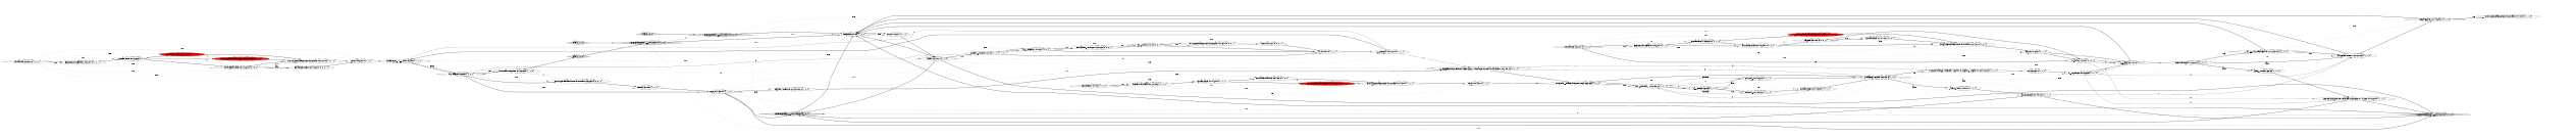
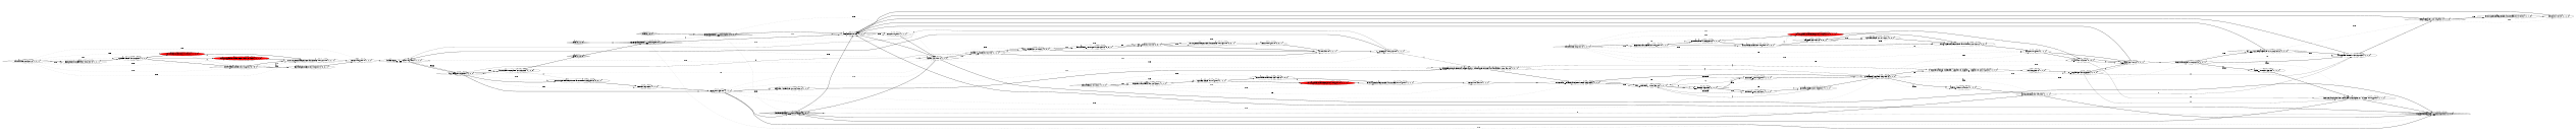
  digraph {
    rankdir=LR
    node [fillcolor=white shape=ellipse style=filled]
    edge [style=bold]
    n1 [label="errors.tryTerminateConsumer(downstream)@@@27@@@['1', '1', '1']"]
    n2 [label="return@@@32@@@['1', '1', '1']"]
    n3 [label="boolean empty = v == null@@@34@@@['1', '1', '1']"]
    n4 [label="inner.setSubscription(new WeakScalarSubscription<R>(vr,inner))@@@86@@@['1', '1', '1']"]
    n5 [fillcolor=lightgray label="decrementAndGet() == 0@@@95@@@['0', '0', '1']" shape=diamond]
    n6 [fillcolor=lightgray label="wip.decrementAndGet() == 0@@@87@@@['1', '1', '0']" shape=diamond]
    n7 [label="cancelled@@@7@@@['1', '1', '1']" shape=diamond]
    n8 [label="downstream.onNext(vr)@@@81@@@['1', '1', '1']"]
    n9 [label="!compareAndSet(1,0)@@@69@@@['1', '1', '0']" shape=diamond]
    n10 [label="!active@@@10@@@['1', '1', '1']" shape=diamond]
    n11 [label="return@@@8@@@['1', '1', '1']"]
    n12 [label="errors.tryTerminateConsumer(downstream)@@@70@@@['1', '1', '0']"]
+   n13 [label="return@@@71@@@['1', '1', '0']"]
    n14 [label="p = ObjectHelper.requireNonNull(mapper.apply(v),\"The mapper returned a null Publisher\")@@@42@@@['1', '1', '1']"]
    n15 [label="@SuppressWarnings(\"unchecked\") Supplier<R> supplier = (Supplier<R>)p@@@62@@@['1', '1', '1']"]
    n16 [label="sourceMode != QueueSubscription.SYNC@@@51@@@['1', '1', '1']" shape=diamond]
    n17 [label="p instanceof Supplier@@@61@@@['1', '1', '1']" shape=diamond]
    n18 [label="R vr@@@63@@@['1', '1', '1']"]
    n19 [label="int c = consumed + 1@@@52@@@['1', '1', '1']"]
    n20 [label="c == limit@@@53@@@['1', '1', '1']" shape=diamond]
    n21 [label="return@@@73@@@['1', '1', '1']"]
    n22 [label="vr == null@@@77@@@['1', '1', '1']" shape=diamond]
    n23 [label="active = true@@@90@@@['1', '1', '1']"]
    n24 [label="p.subscribe(inner)@@@91@@@['1', '1', '1']"]
    n25 [label="inner.isUnbounded()@@@80@@@['1', '1', '1']" shape=diamond]
    n26 [label="vr = supplier.get()@@@65@@@['1', '1', '1']"]
    n27 [label="upstream.request(c)@@@55@@@['1', '1', '1']"]
    n28 [label="upstream.cancel()@@@58@@@['1', '1', '0']"]
    n29 [fillcolor=red label="errors.tryAddThrowableOrReport(e)@@@59@@@['0', '1', '0']"]
    n30 [label="errors.addThrowable(e)@@@69@@@['1', '0', '1']"]
    n31 [label="errors.tryTerminateConsumer(downstream)@@@72@@@['1', '1', '1']"]
    n32 [label="!veryEnd@@@70@@@['0', '0', '1']" shape=diamond]
    n33 [label="vr = null@@@75@@@['0', '0', '1']"]
    n34 [label="Exceptions.throwIfFatal(e)@@@24@@@['1', '1', '1']"]
    n35 [label="upstream.cancel()@@@25@@@['1', '1', '1']"]
    n36 [fillcolor=red label="errors.addThrowable(e)@@@19@@@['1', '0', '0']"]
    n37 [fillcolor=red label="errors.tryAddThrowableOrReport(e)@@@19@@@['0', '1', '0']"]
    n38 [label="errors.addThrowable(e)@@@26@@@['0', '0', '1']" shape=diamond]
    n39 [label="downstream.onComplete()@@@25@@@['1', '1', '0']"]
    n40 [label="errors.tryTerminateConsumer(downstream)@@@36@@@['0', '0', '1']"]
    n41 [fillcolor=lightgray label="drain['1', '0', '0']" shape=diamond]
    n42 [label="return@@@37@@@['1', '1', '1']"]
    n43 [label="!empty@@@39@@@['1', '1', '1']" shape=diamond]
    n44 [label="T v@@@19@@@['1', '1', '1']"]
    n45 [label="v = queue.poll()@@@21@@@['1', '1', '1']"]
    n46 [label="errors.tryTerminateConsumer(downstream)@@@48@@@['1', '1', '1']"]
    n47 [label="return@@@49@@@['1', '1', '1']"]
    n48 [fillcolor=lightgray label="wip.getAndIncrement() == 0@@@3@@@['1', '1', '0']" shape=diamond]
    n49 [fillcolor=lightgray label="getAndIncrement() == 0@@@3@@@['0', '0', '1']" shape=diamond]
    n50 [label="d && empty@@@35@@@['1', '1', '1']" shape=diamond]
    n51 [label="boolean d = done@@@11@@@['1', '1', '1']"]
    n52 [label="d && !veryEnd@@@12@@@['0', '0', '1']" shape=diamond]
    n53 [label="Exceptions.throwIfFatal(e)@@@68@@@['1', '1', '1']"]
    n54 [label="upstream.cancel()@@@71@@@['0', '0', '1']"]
    n55 [label="Throwable e@@@23@@@['1', '1', '1']" shape=diamond]
    n56 [label="RxJavaPlugins.onError(e)@@@30@@@['0', '0', '1']"]
    n57 [label="consumed = 0@@@54@@@['1', '1', '1']"]
    n58 [label="consumed = c@@@58@@@['1', '1', '1']"]
    n59 [label="Publisher<? extends R> p@@@40@@@['1', '1', '1']"]
    n60 [fillcolor=red label="errors.tryAddThrowableOrReport(e)@@@36@@@['0', '1', '0']"]
    n61 [label="errors.tryTerminateConsumer(downstream)@@@15@@@['0', '0', '1']"]
    n62 [label="return@@@16@@@['0', '0', '1']"]
    n63 [label="Throwable e@@@67@@@['1', '1', '1']" shape=diamond]
    n64 [label="get() == 0 && compareAndSet(0,1)@@@67@@@['1', '1', '0']" shape=diamond]
    n65 [label="active = true@@@85@@@['1', '1', '1']"]
    n66 [label="Throwable ex = errors.get()@@@13@@@['0', '0', '1']"]
    n67 [label="ex != null@@@14@@@['0', '0', '1']" shape=diamond]
    n68 [fillcolor=lightgray label="drain['0', '1', '0']" shape=diamond]
    n69 [label="errors.addThrowable(e)@@@47@@@['1', '0', '1']"]
    n70 [label="upstream.cancel()@@@46@@@['1', '1', '1']"]
    n71 [fillcolor=lightgray label="drain['0', '0', '1']" shape=diamond]
    n72 [label="Throwable e@@@44@@@['1', '1', '1']" shape=diamond]
    n73 [label="Exceptions.throwIfFatal(e)@@@45@@@['1', '1', '1']"]
    n1 -> n2
    n2 -> n3
    n3 -> n50
    n3 -> n50 [label=empty style=solid]
    n4 -> n5
    n4 -> n6
    n5 -> n7
    n6 -> n5 [label=0 style=dashed]
    n6 -> n7
    n7 -> n10
    n7 -> n11
    n7 -> n11 [label=true style=dotted]
    n8 -> n7
    n8 -> n9
    n9 -> n7
    n9 -> n12
    n9 -> n12 [label=true style=dotted]
+   n9 -> n13 [label=true style=dotted]
    n10 -> n3 [label=true style=dotted]
    n10 -> n5
    n10 -> n6
    n10 -> n43 [label=true style=dotted]
    n10 -> n44 [label=true style=dotted]
    n10 -> n45 [label=true style=dotted]
    n10 -> n50 [label=true style=dotted]
    n10 -> n51 [label=true style=dotted]
    n10 -> n51
    n10 -> n52 [label=true style=dotted]
    n11 -> n10
+   n12 -> n13
+   n13 -> n7
    n14 -> n15 [label=p style=solid]
    n14 -> n16
    n14 -> n17 [label=p style=solid]
    n15 -> n18
    n16 -> n17
    n16 -> n19 [label=true style=dotted]
    n16 -> n19
    n16 -> n20 [label=true style=dotted]
    n17 -> n15 [label=true style=dotted]
    n17 -> n15
    n17 -> n21 [label=true style=dotted]
    n17 -> n22 [label=true style=dotted]
    n17 -> n23 [label=false style=dotted]
    n17 -> n23
    n17 -> n24 [label=false style=dotted]
    n17 -> n25 [label=true style=dotted]
    n17 -> n26 [label=true style=dotted]
    n18 -> n26
    n19 -> n20
    n19 -> n20 [label=c style=solid]
    n19 -> n27 [label=c style=solid]
    n19 -> n58 [label=c style=solid]
    n20 -> n27 [label=true style=dotted]
    n20 -> n57 [label=true style=dotted]
    n20 -> n57
    n20 -> n58
    n20 -> n58 [label=false style=dotted]
    n21 -> n22
    n21 -> n33
    n22 -> n7
    n22 -> n25
    n23 -> n24
    n24 -> n5
    n24 -> n6
    n24 -> n8 [label=vr style=solid]
    n25 -> n4 [label=false style=dotted]
    n25 -> n8 [label=true style=dotted]
    n25 -> n8
    n25 -> n64
    n25 -> n64 [label=true style=dotted]
    n25 -> n65
    n25 -> n65 [label=false style=dotted]
    n26 -> n4 [label=vr style=solid]
    n26 -> n8 [label=vr style=solid]
    n26 -> n22
    n26 -> n22 [label=vr style=solid]
    n27 -> n17
    n28 -> n29
    n28 -> n30
    n29 -> n31
    n30 -> n29 [label=0 style=dashed]
    n30 -> n31
    n30 -> n32
    n31 -> n21
    n32 -> n21 [label=true style=dotted]
    n32 -> n31 [label=true style=dotted]
    n32 -> n33
    n32 -> n54 [label=true style=dotted]
    n32 -> n54
    n33 -> n4 [label=vr style=solid]
    n33 -> n22
    n33 -> n22 [label=vr style=solid]
    n34 -> n35
    n35 -> n36
    n35 -> n37
    n35 -> n38
    n36 -> n1
    n36 -> n37 [label=0 style=dashed]
    n36 -> n38 [label=0 style=dashed]
    n37 -> n1
    n38 -> n1
    n38 -> n1 [label=true style=dotted]
    n38 -> n56 [label=false style=dotted]
    n38 -> n56
    n39 -> n40 [label=0 style=dashed]
    n39 -> n41
    n40 -> n42
    n41 -> n48
    n42 -> n43
    n43 -> n5
    n43 -> n6
    n43 -> n14 [label=true style=dotted]
+   n43 -> n16 [label=true style=dotted]
    n43 -> n17 [label=true style=dotted]
    n43 -> n59 [label=true style=dotted]
    n43 -> n59
    n44 -> n45
    n45 -> n3 [label=v style=solid]
    n45 -> n3
    n45 -> n14 [label=v style=solid]
    n46 -> n47
    n47 -> n16
    n48 -> n6 [label=true style=dotted]
    n48 -> n7
    n48 -> n7 [label=true style=dotted]
    n48 -> n10 [label=true style=dotted]
    n48 -> n49 [label=0 style=dashed]
    n49 -> n5 [label=true style=dotted]
    n49 -> n7 [label=true style=dotted]
    n49 -> n7
    n49 -> n10 [label=true style=dotted]
    n50 -> n39
    n50 -> n39 [label=true style=dotted]
    n50 -> n40 [label=true style=dotted]
    n50 -> n40
    n50 -> n42 [label=true style=dotted]
    n50 -> n43
    n51 -> n44
    n51 -> n50 [label=d style=solid]
    n51 -> n52 [label=d style=solid]
    n51 -> n52
    n52 -> n44
    n52 -> n66 [label=true style=dotted]
    n52 -> n66
    n52 -> n67 [label=true style=dotted]
    n53 -> n28
    n53 -> n30
    n54 -> n31
    n55 -> n1 [label=true style=dotted]
    n55 -> n2 [label=true style=dotted]
    n55 -> n34
    n55 -> n34 [label=true style=dotted]
    n55 -> n35 [label=true style=dotted]
    n55 -> n36 [label=true style=dotted]
    n55 -> n37 [label=true style=dotted]
    n55 -> n38 [label=true style=dotted]
    n56 -> n2
    n57 -> n19 [label=consumed style=solid]
    n57 -> n27
    n58 -> n17
    n58 -> n19 [label=consumed style=solid]
    n59 -> n14
    n60 -> n46
    n61 -> n62
    n62 -> n44
    n63 -> n21 [label=true style=dotted]
    n63 -> n28 [label=true style=dotted]
    n63 -> n29 [label=true style=dotted]
    n63 -> n30 [label=true style=dotted]
    n63 -> n31 [label=true style=dotted]
    n63 -> n32 [label=true style=dotted]
-   n63 -> n33 [label=true]
+   n63 -> n33 [label=true style=dotted]
    n63 -> n53 [label=true style=dotted]
    n63 -> n53
    n64 -> n7
    n64 -> n8
    n64 -> n8 [label=true style=dotted]
    n64 -> n9 [label=true style=dotted]
    n65 -> n4
    n66 -> n67
    n66 -> n67 [label=ex style=solid]
    n67 -> n44
    n67 -> n61
    n67 -> n61 [label=true style=dotted]
    n67 -> n62 [label=true style=dotted]
    n68 -> n48
    n69 -> n46
    n69 -> n60 [label=0 style=dashed]
    n70 -> n60
    n70 -> n69
    n71 -> n49
    n72 -> n46 [label=true style=dotted]
    n72 -> n47 [label=true style=dotted]
    n72 -> n60 [label=true style=dotted]
    n72 -> n69 [label=true style=dotted]
    n72 -> n70 [label=true style=dotted]
    n72 -> n73 [label=true style=dotted]
    n72 -> n73
    n73 -> n70
  }
